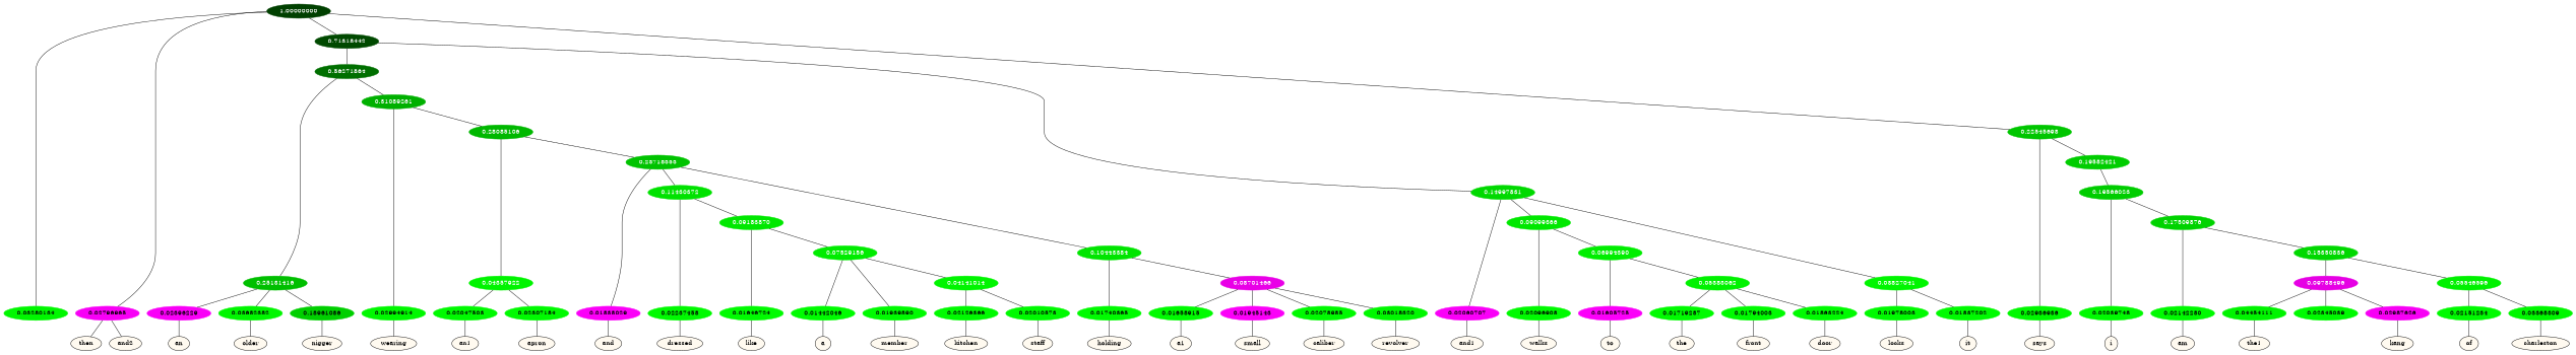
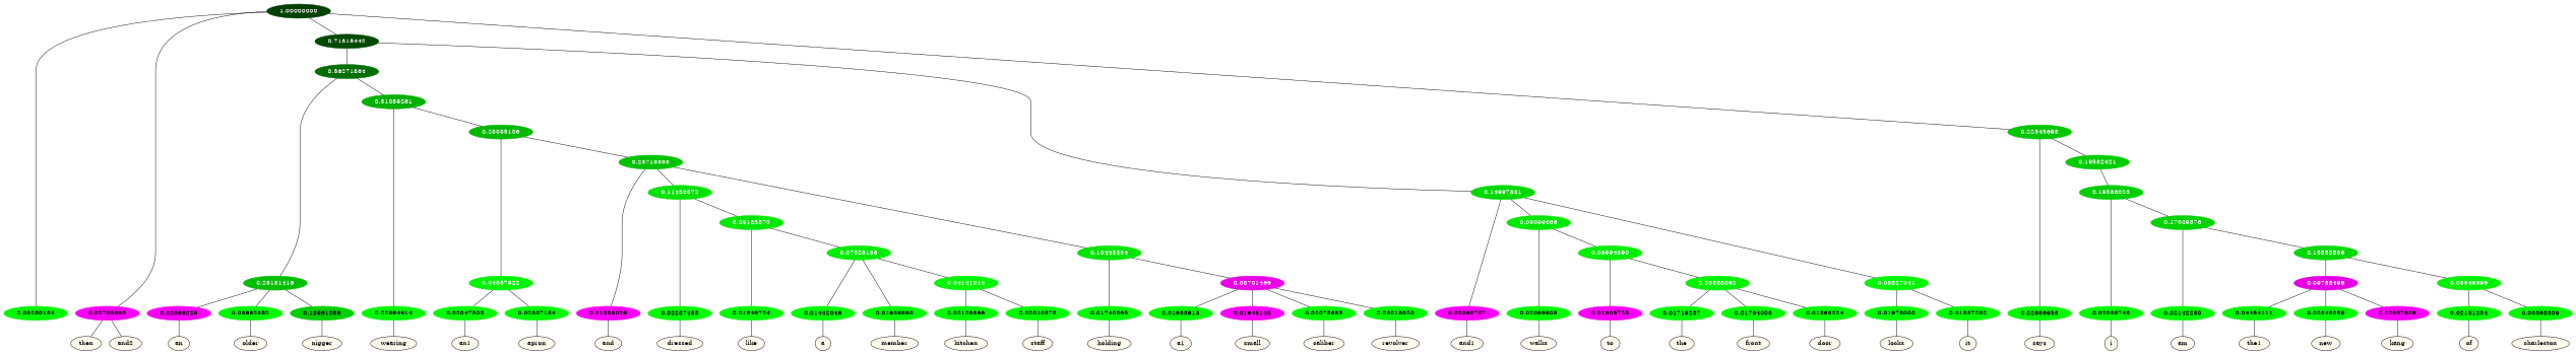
  graph {
    node [color=black format=png nodesep=0.001 ordering=out overlap_scaling=0.01 ranksep=0.001 style=filled]
    n1 [fillcolor=floralwhite height=0.15 label=then style="filled,solid" width=0.15]
    n2 [fillcolor=floralwhite height=0.15 label=an style="filled,solid" width=0.15]
    n3 [fillcolor=floralwhite height=0.15 label=older style="filled,solid" width=0.15]
    n4 [fillcolor=floralwhite height=0.15 label=nigger style="filled,solid" width=0.15]
    n5 [fillcolor=floralwhite height=0.15 label=wearing style="filled,solid" width=0.15]
    n6 [fillcolor=floralwhite height=0.15 label=an1 style="filled,solid" width=0.15]
    n7 [fillcolor=floralwhite height=0.15 label=apron style="filled,solid" width=0.15]
    n8 [fillcolor=floralwhite height=0.15 label=dressed style="filled,solid" width=0.15]
    n9 [fillcolor=floralwhite height=0.15 label=like style="filled,solid" width=0.15]
    n10 [fillcolor=floralwhite height=0.15 label=a style="filled,solid" width=0.15]
    n11 [fillcolor=floralwhite height=0.15 label=kitchen style="filled,solid" width=0.15]
    n12 [fillcolor=floralwhite height=0.15 label=staff style="filled,solid" width=0.15]
    n13 [fillcolor=floralwhite height=0.15 label=member style="filled,solid" width=0.15]
    n14 [fillcolor=floralwhite height=0.15 label=and style="filled,solid" width=0.15]
    n15 [fillcolor=floralwhite height=0.15 label=holding style="filled,solid" width=0.15]
    n16 [fillcolor=floralwhite height=0.15 label=a1 style="filled,solid" width=0.15]
    n17 [fillcolor=floralwhite height=0.15 label=small style="filled,solid" width=0.15]
    n18 [fillcolor=floralwhite height=0.15 label=caliber style="filled,solid" width=0.15]
    n19 [fillcolor=floralwhite height=0.15 label=revolver style="filled,solid" width=0.15]
    n20 [fillcolor=floralwhite height=0.15 label=walks style="filled,solid" width=0.15]
    n21 [fillcolor=floralwhite height=0.15 label=to style="filled,solid" width=0.15]
    n22 [fillcolor=floralwhite height=0.15 label=the style="filled,solid" width=0.15]
    n23 [fillcolor=floralwhite height=0.15 label=front style="filled,solid" width=0.15]
    n24 [fillcolor=floralwhite height=0.15 label=door style="filled,solid" width=0.15]
    n25 [fillcolor=floralwhite height=0.15 label=and1 style="filled,solid" width=0.15]
    n26 [fillcolor=floralwhite height=0.15 label=locks style="filled,solid" width=0.15]
    n27 [fillcolor=floralwhite height=0.15 label=it style="filled,solid" width=0.15]
    n28 [fillcolor=floralwhite height=0.15 label=and2 style="filled,solid" width=0.15]
    n29 [fillcolor=floralwhite height=0.15 label=says style="filled,solid" width=0.15]
    n30 [fillcolor=floralwhite height=0.15 label=i style="filled,solid" width=0.15]
    n31 [fillcolor=floralwhite height=0.15 label=am style="filled,solid" width=0.15]
    n32 [fillcolor=floralwhite height=0.15 label=the1 style="filled,solid" width=0.15]
+   n33 [fillcolor=floralwhite height=0.15 label=new style="filled,solid" width=0.15]
    n34 [fillcolor=floralwhite height=0.15 label=kang style="filled,solid" width=0.15]
    n35 [fillcolor=floralwhite height=0.15 label=of style="filled,solid" width=0.15]
    n36 [fillcolor=floralwhite height=0.15 label=charleston style="filled,solid" width=0.15]
    n37 [color="0.334 1.000 0.967" fontcolor=black height=0.15 label=0.03280134 width=0.15]
    n38 [color="0.835 1.000 0.976" fontcolor=black height=0.15 label=0.02396229 width=0.15]
    n39 [color="0.334 1.000 0.963" fontcolor=black height=0.15 label=0.03682382 width=0.15]
    n40 [color="0.334 1.000 0.810" fontcolor=black height=0.15 label=0.18961086 width=0.15]
    n41 [color="0.334 1.000 0.970" fontcolor=black height=0.15 label=0.02994914 width=0.15]
    n42 [color="0.334 1.000 0.980" fontcolor=black height=0.15 label=0.02047503 width=0.15]
    n43 [color="0.334 1.000 0.977" fontcolor=black height=0.15 label=0.02307184 width=0.15]
    n44 [color="0.334 1.000 0.978" fontcolor=black height=0.15 label=0.02237458 width=0.15]
    n45 [color="0.334 1.000 0.984" fontcolor=black height=0.15 label=0.01646724 width=0.15]
    n46 [color="0.334 1.000 0.986" fontcolor=black height=0.15 label=0.01442046 width=0.15]
    n47 [color="0.334 1.000 0.979" fontcolor=black height=0.15 label=0.02126366 width=0.15]
    n48 [color="0.334 1.000 0.980" fontcolor=black height=0.15 label=0.02010573 width=0.15]
    n49 [color="0.334 1.000 0.981" fontcolor=black height=0.15 label=0.01939890 width=0.15]
    n50 [color="0.835 1.000 0.982" fontcolor=black height=0.15 label=0.01838029 width=0.15]
    n51 [color="0.334 1.000 0.983" fontcolor=black height=0.15 label=0.01740365 width=0.15]
    n52 [color="0.334 1.000 0.983" fontcolor=black height=0.15 label=0.01658915 width=0.15]
    n53 [color="0.835 1.000 0.981" fontcolor=black height=0.15 label=0.01945143 width=0.15]
    n54 [color="0.334 1.000 0.979" fontcolor=black height=0.15 label=0.02078985 width=0.15]
    n55 [color="0.334 1.000 0.970" fontcolor=black height=0.15 label=0.03018320 width=0.15]
    n56 [color="0.334 1.000 0.979" fontcolor=black height=0.15 label=0.02096908 width=0.15]
    n57 [color="0.835 1.000 0.984" fontcolor=black height=0.15 label=0.01605725 width=0.15]
    n58 [color="0.334 1.000 0.983" fontcolor=black height=0.15 label=0.01719287 width=0.15]
    n59 [color="0.334 1.000 0.982" fontcolor=black height=0.15 label=0.01794003 width=0.15]
    n60 [color="0.334 1.000 0.981" fontcolor=black height=0.15 label=0.01863224 width=0.15]
    n61 [color="0.835 1.000 0.979" fontcolor=black height=0.15 label=0.02060707 width=0.15]
    n62 [color="0.334 1.000 0.980" fontcolor=black height=0.15 label=0.01978003 width=0.15]
    n63 [color="0.334 1.000 0.982" fontcolor=black height=0.15 label=0.01837202 width=0.15]
    n64 [color="0.835 1.000 0.972" fontcolor=black height=0.15 label=0.02796965 width=0.15]
    n65 [color="0.334 1.000 0.971" fontcolor=black height=0.15 label=0.02936936 width=0.15]
    n66 [color="0.334 1.000 0.980" fontcolor=black height=0.15 label=0.02039748 width=0.15]
    n67 [color="0.334 1.000 0.979" fontcolor=black height=0.15 label=0.02142280 width=0.15]
    n68 [color="0.334 1.000 0.955" fontcolor=black height=0.15 label=0.04454111 width=0.15]
    n69 [color="0.334 1.000 0.977" fontcolor=black height=0.15 label=0.02345039 width=0.15]
    n70 [color="0.835 1.000 0.970" fontcolor=black height=0.15 label=0.02987626 width=0.15]
    n71 [color="0.334 1.000 0.978" fontcolor=black height=0.15 label=0.02151234 width=0.15]
    n72 [color="0.334 1.000 0.966" fontcolor=black height=0.15 label=0.03368309 width=0.15]
    n73 [color="0.334 1.000 0.250" fontcolor=grey99 height=0.15 label=1.00000000 width=0.15]
    n74 [color="0.334 1.000 0.287" fontcolor=grey99 height=0.15 label=0.71318442 width=0.15]
    n75 [color="0.334 1.000 0.775" fontcolor=grey99 height=0.15 label=0.22545698 width=0.15]
    n76 [color="0.334 1.000 0.437" fontcolor=grey99 height=0.15 label=0.56271864 width=0.15]
    n77 [color="0.334 1.000 0.850" fontcolor=grey99 height=0.15 label=0.14997831 width=0.15]
    n78 [color="0.334 1.000 0.804" fontcolor=grey99 height=0.15 label=0.19582421 width=0.15]
    n79 [color="0.334 1.000 0.749" fontcolor=grey99 height=0.15 label=0.25131416 width=0.15]
    n80 [color="0.334 1.000 0.689" fontcolor=grey99 height=0.15 label=0.31089261 width=0.15]
    n81 [color="0.334 1.000 0.909" fontcolor=grey99 height=0.15 label=0.09099366 width=0.15]
    n82 [color="0.334 1.000 0.962" fontcolor=grey99 height=0.15 label=0.03827041 width=0.15]
    n83 [color="0.334 1.000 0.804" fontcolor=grey99 height=0.15 label=0.19566023 width=0.15]
    n84 [color="0.334 1.000 0.719" fontcolor=grey99 height=0.15 label=0.28085106 width=0.15]
    n85 [color="0.334 1.000 0.930" fontcolor=grey99 height=0.15 label=0.06994390 width=0.15]
    n86 [color="0.334 1.000 0.825" fontcolor=grey99 height=0.15 label=0.17509876 width=0.15]
    n87 [color="0.334 1.000 0.956" fontcolor=grey99 height=0.15 label=0.04357922 width=0.15]
    n88 [color="0.334 1.000 0.763" fontcolor=grey99 height=0.15 label=0.23718353 width=0.15]
    n89 [color="0.334 1.000 0.946" fontcolor=grey99 height=0.15 label=0.05383062 width=0.15]
    n90 [color="0.334 1.000 0.846" fontcolor=grey99 height=0.15 label=0.15350836 width=0.15]
    n91 [color="0.334 1.000 0.886" fontcolor=grey99 height=0.15 label=0.11430372 width=0.15]
    n92 [color="0.334 1.000 0.896" fontcolor=grey99 height=0.15 label=0.10443384 width=0.15]
    n93 [color="0.835 1.000 0.902" fontcolor=grey99 height=0.15 label=0.09788496 width=0.15]
    n94 [color="0.334 1.000 0.945" fontcolor=grey99 height=0.15 label=0.05546596 width=0.15]
    n95 [color="0.334 1.000 0.908" fontcolor=grey99 height=0.15 label=0.09183870 width=0.15]
    n96 [color="0.835 1.000 0.913" fontcolor=grey99 height=0.15 label=0.08701466 width=0.15]
    n97 [color="0.334 1.000 0.925" fontcolor=grey99 height=0.15 label=0.07529156 width=0.15]
    n98 [color="0.334 1.000 0.959" fontcolor=grey99 height=0.15 label=0.04141014 width=0.15]
    subgraph sub_1 {
      rank=same
      n1
      n2
      n3
      n4
      n5
      n6
      n7
      n8
      n9
      n10
      n11
      n12
      n13
      n14
      n15
      n16
      n17
      n18
      n19
      n20
      n21
      n22
      n23
      n24
      n25
      n26
      n27
      n28
      n29
      n30
      n31
      n32
+     n33
      n34
      n35
      n36
    }
    subgraph sub_2 {
      rank=same
      n37
      n38
      n39
      n40
      n41
      n42
      n43
      n44
      n45
      n46
      n47
      n48
      n49
      n50
      n51
      n52
      n53
      n54
      n55
      n56
      n57
      n58
      n59
      n60
      n61
      n62
      n63
      n64
      n65
      n66
      n67
      n68
      n69
      n70
      n71
      n72
    }
    n38 -- n2
    n39 -- n3
    n40 -- n4
    n41 -- n5
    n42 -- n6
    n43 -- n7
    n44 -- n8
    n45 -- n9
    n46 -- n10
    n47 -- n11
    n48 -- n12
    n49 -- n13
    n50 -- n14
    n51 -- n15
    n52 -- n16
    n53 -- n17
    n54 -- n18
    n55 -- n19
    n56 -- n20
    n57 -- n21
    n58 -- n22
    n59 -- n23
    n60 -- n24
    n61 -- n25
    n62 -- n26
    n63 -- n27
    n64 -- n1
    n64 -- n28
    n65 -- n29
    n66 -- n30
    n67 -- n31
    n68 -- n32
+   n69 -- n33
    n70 -- n34
    n71 -- n35
    n72 -- n36
    n73 -- n37
    n73 -- n64
    n73 -- n74
    n73 -- n75
    n74 -- n76
    n74 -- n77
    n75 -- n65
    n75 -- n78
    n76 -- n79
    n76 -- n80
    n77 -- n61
    n77 -- n81
    n77 -- n82
    n78 -- n83
    n79 -- n38
    n79 -- n39
    n79 -- n40
    n80 -- n41
    n80 -- n84
    n81 -- n56
    n81 -- n85
    n82 -- n62
    n82 -- n63
    n83 -- n66
    n83 -- n86
    n84 -- n87
    n84 -- n88
    n85 -- n57
    n85 -- n89
    n86 -- n67
    n86 -- n90
    n87 -- n42
    n87 -- n43
    n88 -- n50
    n88 -- n91
    n88 -- n92
    n89 -- n58
    n89 -- n59
    n89 -- n60
    n90 -- n93
    n90 -- n94
    n91 -- n44
    n91 -- n95
    n92 -- n51
    n92 -- n96
    n93 -- n68
    n93 -- n69
    n93 -- n70
    n94 -- n71
    n94 -- n72
    n95 -- n45
    n95 -- n97
    n96 -- n52
    n96 -- n53
    n96 -- n54
    n96 -- n55
    n97 -- n46
    n97 -- n49
    n97 -- n98
    n98 -- n47
    n98 -- n48
  }
